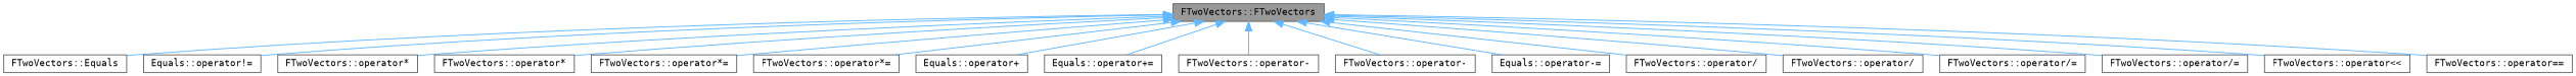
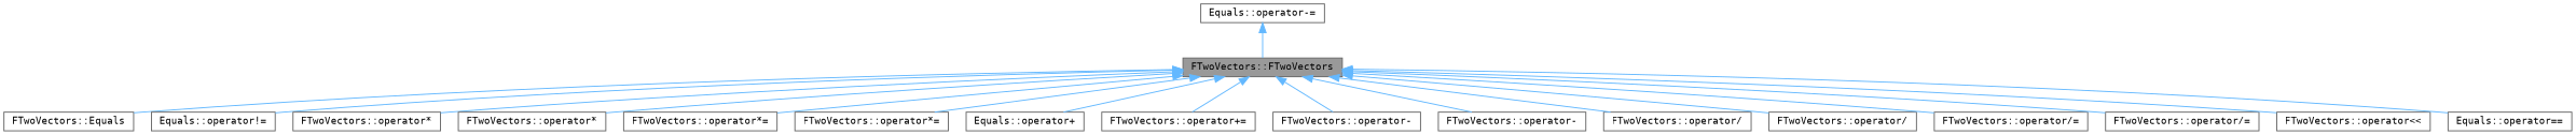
  digraph {
    fontname="DejaVu Sans Mono"
    rankdir=TB
    node [color=grey40 fillcolor=white fontname="DejaVu Sans Mono" fontsize=10 shape=box style=filled]
    edge [color=steelblue1 dir=back fontname="DejaVu Sans Mono" fontsize=10 labelfontname=Helvetica labelfontsize=10 style=solid]
    n1 [color=gray40 fillcolor=grey60 fontcolor=black height=0.2 label="FTwoVectors::FTwoVectors" width=0.4]
    n2 [height=0.2 label="FTwoVectors::Equals" width=0.4]
    n3 [height=0.2 label="Equals::operator!=" width=0.4]
    n4 [height=0.2 label="FTwoVectors::operator*" width=0.4]
    n5 [height=0.2 label="FTwoVectors::operator*" width=0.4]
    n6 [height=0.2 label="FTwoVectors::operator*=" width=0.4]
    n7 [height=0.2 label="FTwoVectors::operator*=" width=0.4]
    n8 [height=0.2 label="Equals::operator+" width=0.4]
-   n9 [height=0.2 label="Equals::operator+=" width=0.4]
+   n9 [height=0.2 label="FTwoVectors::operator+=" width=0.4]
    n10 [height=0.2 label="FTwoVectors::operator-" width=0.4]
    n11 [height=0.2 label="FTwoVectors::operator-" width=0.4]
    n12 [height=0.2 label="Equals::operator-=" width=0.4]
    n13 [height=0.2 label="FTwoVectors::operator/" width=0.4]
    n14 [height=0.2 label="FTwoVectors::operator/" width=0.4]
    n15 [height=0.2 label="FTwoVectors::operator/=" width=0.4]
    n16 [height=0.2 label="FTwoVectors::operator/=" width=0.4]
    n17 [height=0.2 label="FTwoVectors::operator\<\<" width=0.4]
-   n18 [height=0.2 label="FTwoVectors::operator==" width=0.4]
+   n18 [height=0.2 label="Equals::operator==" width=0.4]
    n1 -> n2
    n1 -> n3
    n1 -> n4
    n1 -> n5
    n1 -> n6
    n1 -> n7
    n1 -> n8
    n1 -> n9
    n1 -> n10
    n1 -> n11
-   n1 -> n12
+   n12 -> n1
    n1 -> n13
    n1 -> n14
    n1 -> n15
    n1 -> n16
    n1 -> n17
    n1 -> n18
  }
